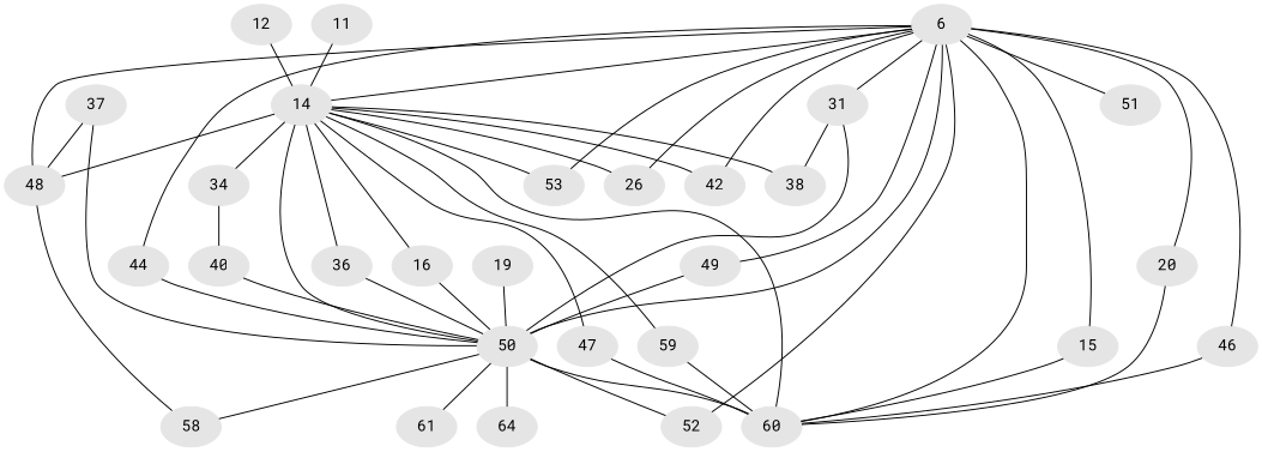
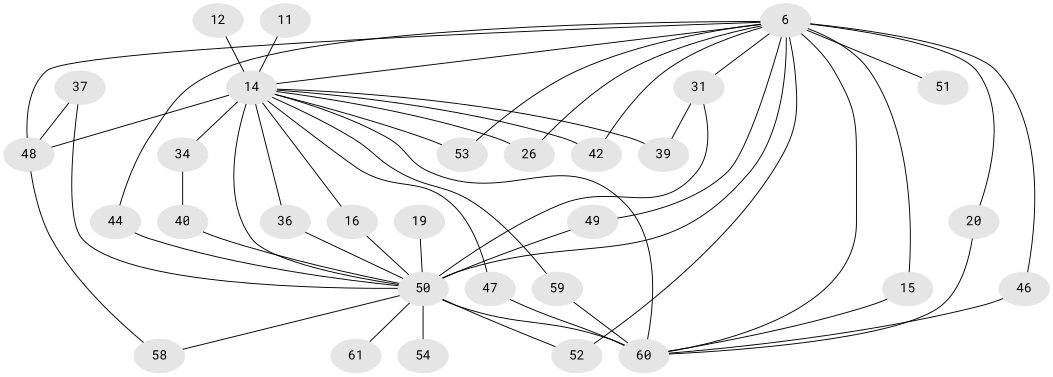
  graph {
    fontname="Roboto Mono"
    node [color=gray90 fontname="Roboto Mono" style=filled]
    edge [fontname="Roboto Mono"]
    6 [super="+4"]
    14 [super="+9"]
    15
    20
    26
    31 [super="+25+22+24"]
    42
    44
    46
    48 [super="+18+41+23+43"]
    49
    50 [super="+39+47+45"]
    51 [super="+21"]
    52 [super="+28"]
    53
    60 [super="+56+10"]
    16
    34
    36
-   38
+   38 [label=39]
    n21 [label=47]
    59
    58
-   54 [super="+29" label=64]
+   54 [super="+29"]
    61
    11
    12
    40
    19
    37
    6 -- 14 [weight=4]
    6 -- 15
    6 -- 20
    6 -- 26
    6 -- 31 [weight=5]
    6 -- 42
    6 -- 44
    6 -- 46
    6 -- 48 [weight=3]
    6 -- 49
    6 -- 50 [weight=11]
    6 -- 51 [weight=2]
    6 -- 52 [weight=2]
    6 -- 53
    6 -- 60 [weight=6]
    14 -- 26
    14 -- 42
    14 -- 48 [weight=4]
    14 -- 50 [weight=11]
    14 -- 53
    14 -- 60 [weight=5]
    14 -- 16
    14 -- 34 [weight=2]
    14 -- 36
    14 -- 38
    14 -- n21
    14 -- 59
    15 -- 60
    20 -- 60
    31 -- 50
    31 -- 38
    44 -- 50
    46 -- 60
    48 -- 58
    49 -- 50
    50 -- 52
    50 -- 60 [weight=10]
    50 -- 58
    50 -- 54 [weight=3]
    50 -- 61 [weight=2]
    16 -- 50
    34 -- 40
    36 -- 50
    n21 -- 60
    59 -- 60
    11 -- 14 [weight=2]
    12 -- 14 [weight=2]
    40 -- 50
    19 -- 50 [weight=2]
    37 -- 48
    37 -- 50
  }
